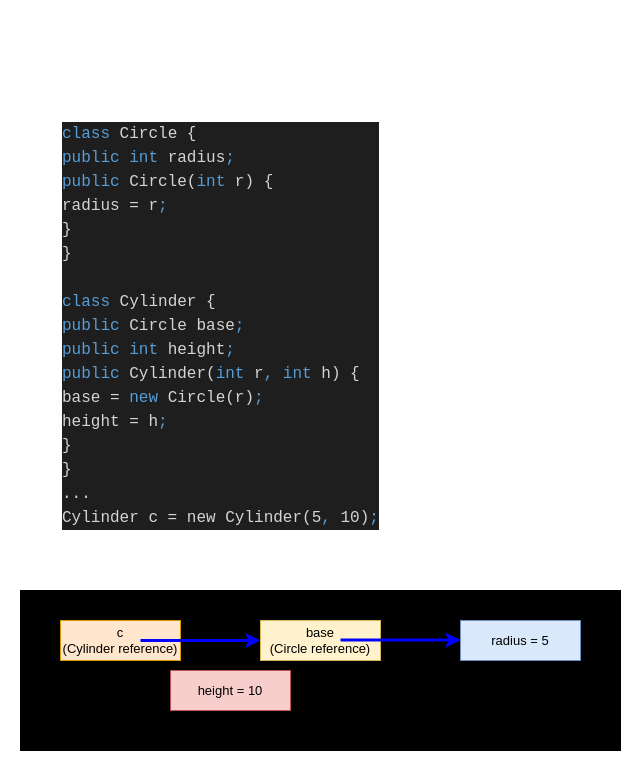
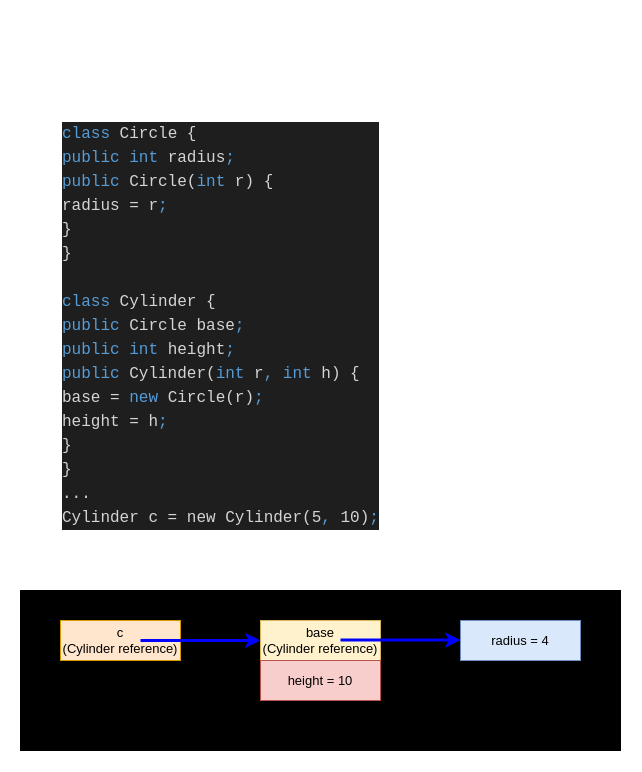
  <mxCell id="0" />
  <mxCell id="1" parent="0" />
  <mxCell id="2" value="" style="rounded=0;whiteSpace=wrap;html=1;fontSize=13;fillColor=#000000;" vertex="1" parent="1"><mxGeometry x="20" y="590" width="600" height="160" as="geometry" /></mxCell>
  <mxCell id="3" value="&lt;div style=&quot;color: rgb(212 , 212 , 212) ; background-color: rgb(30 , 30 , 30) ; font-family: &amp;#34;menlo&amp;#34; , &amp;#34;monaco&amp;#34; , &amp;#34;courier new&amp;#34; , monospace ; font-weight: normal ; font-size: 16px ; line-height: 24px&quot;&gt;&lt;div&gt;&lt;span style=&quot;color: #569cd6&quot;&gt;class&lt;/span&gt;&lt;span style=&quot;color: #d4d4d4&quot;&gt; Circle {&lt;/span&gt;&lt;/div&gt;&lt;div&gt;&lt;span style=&quot;color: #d4d4d4&quot;&gt;    &lt;/span&gt;&lt;span style=&quot;color: #569cd6&quot;&gt;public&lt;/span&gt;&lt;span style=&quot;color: #d4d4d4&quot;&gt; &lt;/span&gt;&lt;span style=&quot;color: #569cd6&quot;&gt;int&lt;/span&gt;&lt;span style=&quot;color: #d4d4d4&quot;&gt; radius&lt;/span&gt;&lt;span style=&quot;color: #569cd6&quot;&gt;;&lt;/span&gt;&lt;/div&gt;&lt;div&gt;&lt;span style=&quot;color: #d4d4d4&quot;&gt;    &lt;/span&gt;&lt;span style=&quot;color: #569cd6&quot;&gt;public&lt;/span&gt;&lt;span style=&quot;color: #d4d4d4&quot;&gt; Circle(&lt;/span&gt;&lt;span style=&quot;color: #569cd6&quot;&gt;int&lt;/span&gt;&lt;span style=&quot;color: #d4d4d4&quot;&gt; r) { &lt;/span&gt;&lt;/div&gt;&lt;div&gt;&lt;span style=&quot;color: #d4d4d4&quot;&gt;        radius = r&lt;/span&gt;&lt;span style=&quot;color: #569cd6&quot;&gt;;&lt;/span&gt;&lt;span style=&quot;color: #d4d4d4&quot;&gt; &lt;/span&gt;&lt;/div&gt;&lt;div&gt;&lt;span style=&quot;color: #d4d4d4&quot;&gt;    }&lt;/span&gt;&lt;/div&gt;&lt;div&gt;&lt;span style=&quot;color: #d4d4d4&quot;&gt;}&lt;/span&gt;&lt;/div&gt;&lt;br&gt;&lt;div&gt;&lt;span style=&quot;color: #569cd6&quot;&gt;class&lt;/span&gt;&lt;span style=&quot;color: #d4d4d4&quot;&gt; Cylinder {&lt;/span&gt;&lt;/div&gt;&lt;div&gt;&lt;span style=&quot;color: #d4d4d4&quot;&gt;    &lt;/span&gt;&lt;span style=&quot;color: #569cd6&quot;&gt;public&lt;/span&gt;&lt;span style=&quot;color: #d4d4d4&quot;&gt; Circle base&lt;/span&gt;&lt;span style=&quot;color: #569cd6&quot;&gt;;&lt;/span&gt;&lt;/div&gt;&lt;div&gt;&lt;span style=&quot;color: #d4d4d4&quot;&gt;    &lt;/span&gt;&lt;span style=&quot;color: #569cd6&quot;&gt;public&lt;/span&gt;&lt;span style=&quot;color: #d4d4d4&quot;&gt; &lt;/span&gt;&lt;span style=&quot;color: #569cd6&quot;&gt;int&lt;/span&gt;&lt;span style=&quot;color: #d4d4d4&quot;&gt; height&lt;/span&gt;&lt;span style=&quot;color: #569cd6&quot;&gt;;&lt;/span&gt;&lt;/div&gt;&lt;div&gt;&lt;span style=&quot;color: #d4d4d4&quot;&gt;    &lt;/span&gt;&lt;span style=&quot;color: #569cd6&quot;&gt;public&lt;/span&gt;&lt;span style=&quot;color: #d4d4d4&quot;&gt; Cylinder(&lt;/span&gt;&lt;span style=&quot;color: #569cd6&quot;&gt;int&lt;/span&gt;&lt;span style=&quot;color: #d4d4d4&quot;&gt; r&lt;/span&gt;&lt;span style=&quot;color: #569cd6&quot;&gt;,&lt;/span&gt;&lt;span style=&quot;color: #d4d4d4&quot;&gt; &lt;/span&gt;&lt;span style=&quot;color: #569cd6&quot;&gt;int&lt;/span&gt;&lt;span style=&quot;color: #d4d4d4&quot;&gt; h) { &lt;/span&gt;&lt;/div&gt;&lt;div&gt;&lt;span style=&quot;color: #d4d4d4&quot;&gt;        base = &lt;/span&gt;&lt;span style=&quot;color: #569cd6&quot;&gt;new&lt;/span&gt;&lt;span style=&quot;color: #d4d4d4&quot;&gt; Circle(r)&lt;/span&gt;&lt;span style=&quot;color: #569cd6&quot;&gt;;&lt;/span&gt;&lt;span style=&quot;color: #d4d4d4&quot;&gt; &lt;/span&gt;&lt;/div&gt;&lt;div&gt;&lt;span style=&quot;color: #d4d4d4&quot;&gt;        height = h&lt;/span&gt;&lt;span style=&quot;color: #569cd6&quot;&gt;;&lt;/span&gt;&lt;span style=&quot;color: #d4d4d4&quot;&gt; &lt;/span&gt;&lt;/div&gt;&lt;div&gt;&lt;span style=&quot;color: #d4d4d4&quot;&gt;    }&lt;/span&gt;&lt;/div&gt;&lt;div&gt;&lt;span style=&quot;color: #d4d4d4&quot;&gt;}&lt;/span&gt;&lt;/div&gt;&lt;div&gt;&lt;span style=&quot;color: #d4d4d4&quot;&gt;...&lt;/span&gt;&lt;/div&gt;&lt;div&gt;&lt;span style=&quot;color: #d4d4d4&quot;&gt;Cylinder c = new Cylinder(5&lt;/span&gt;&lt;span style=&quot;color: #569cd6&quot;&gt;,&lt;/span&gt;&lt;span style=&quot;color: #d4d4d4&quot;&gt; 10)&lt;/span&gt;&lt;span style=&quot;color: #569cd6&quot;&gt;;&lt;/span&gt;&lt;/div&gt;&lt;/div&gt;" style="text;html=1;strokeColor=none;fillColor=none;align=left;verticalAlign=middle;whiteSpace=wrap;rounded=0;" vertex="1" parent="1"><mxGeometry x="60" y="20" width="530" height="610" as="geometry" /></mxCell>
  <mxCell id="4" value="c&lt;br style=&quot;font-size: 13px;&quot;&gt;(Cylinder reference)" style="rounded=0;whiteSpace=wrap;html=1;fillColor=#ffe6cc;strokeColor=#d79b00;fontSize=13;" vertex="1" parent="1"><mxGeometry x="60" y="620" width="120" height="40" as="geometry" /></mxCell>
- <mxCell id="5" value="base&lt;br style=&quot;font-size: 13px;&quot;&gt;(Circle reference)" style="rounded=0;whiteSpace=wrap;html=1;fillColor=#fff2cc;strokeColor=#d6b656;fontSize=13;" vertex="1" parent="1"><mxGeometry x="260" y="620" width="120" height="40" as="geometry" /></mxCell>
- <mxCell id="6" value="height = 10" style="rounded=0;whiteSpace=wrap;html=1;fillColor=#f8cecc;strokeColor=#b85450;fontSize=13;" vertex="1" parent="1"><mxGeometry x="170" y="670" width="120" height="40" as="geometry" /></mxCell>
- <mxCell id="7" value="radius = 5" style="rounded=0;whiteSpace=wrap;html=1;fillColor=#dae8fc;strokeColor=#6c8ebf;fontSize=13;" vertex="1" parent="1"><mxGeometry x="460" y="620" width="120" height="40" as="geometry" /></mxCell>
+ <mxCell id="5" value="base&lt;br style=&quot;font-size: 13px;&quot;&gt;(Cylinder reference)" style="rounded=0;whiteSpace=wrap;html=1;fillColor=#fff2cc;strokeColor=#d6b656;fontSize=13;" vertex="1" parent="1"><mxGeometry x="260" y="620" width="120" height="40" as="geometry" /></mxCell>
+ <mxCell id="6" value="height = 10" style="rounded=0;whiteSpace=wrap;html=1;fillColor=#f8cecc;strokeColor=#b85450;fontSize=13;" vertex="1" parent="1"><mxGeometry x="260" y="660" width="120" height="40" as="geometry" /></mxCell>
+ <mxCell id="7" value="radius = 4" style="rounded=0;whiteSpace=wrap;html=1;fillColor=#dae8fc;strokeColor=#6c8ebf;fontSize=13;" vertex="1" parent="1"><mxGeometry x="460" y="620" width="120" height="40" as="geometry" /></mxCell>
  <mxCell id="8" value="" style="endArrow=classic;html=1;rounded=0;entryX=0;entryY=0.5;entryDx=0;entryDy=0;strokeWidth=3;fontSize=13;strokeColor=#0000FF;" edge="1" parent="1" target="5"><mxGeometry width="50" height="50" relative="1" as="geometry"><mxPoint x="140" y="640" as="sourcePoint" /><mxPoint x="190" y="590" as="targetPoint" /></mxGeometry></mxCell>
  <mxCell id="9" value="" style="endArrow=classic;html=1;rounded=0;entryX=0;entryY=0.5;entryDx=0;entryDy=0;strokeWidth=3;fontSize=13;strokeColor=#0000FF;" edge="1" parent="1"><mxGeometry width="50" height="50" relative="1" as="geometry"><mxPoint x="340" y="639.62" as="sourcePoint" /><mxPoint x="460" y="639.62" as="targetPoint" /></mxGeometry></mxCell>
  <mxCell id="10" value="Cylinder instance" style="text;html=1;strokeColor=none;fillColor=none;align=center;verticalAlign=middle;whiteSpace=wrap;rounded=0;fontSize=13;" vertex="1" parent="1"><mxGeometry x="300" y="715" width="60" height="30" as="geometry" /></mxCell>
